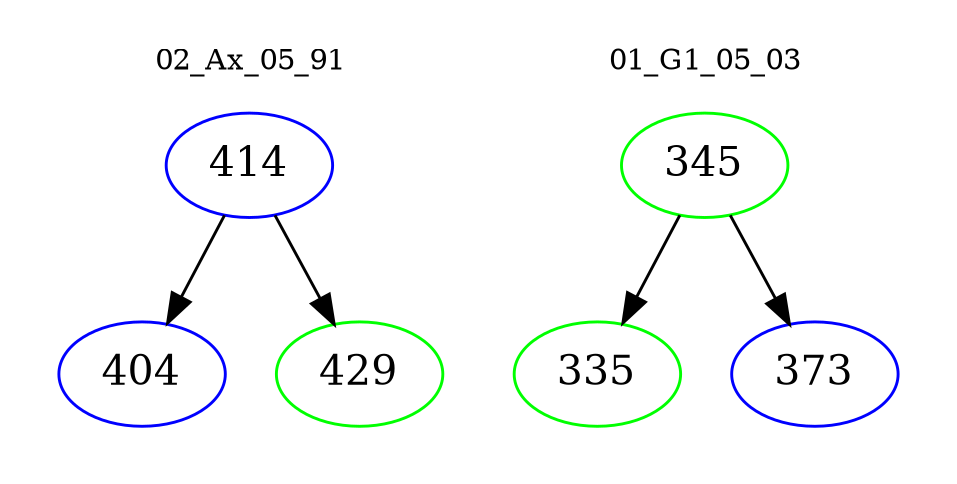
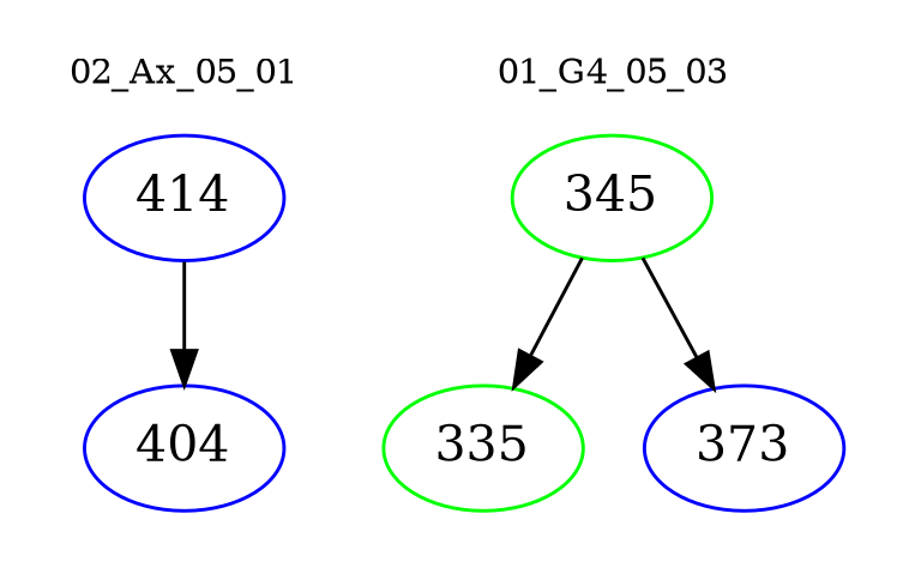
  digraph {
    node [color=blue]
    edge [color=black]
    n1 [label=414]
    n2 [label=404]
-   n3 [color=green label=429]
    n4 [color=green label=345]
    n5 [color=green label=335]
    n6 [label=373]
    subgraph cluster_1 {
      color=white
      fontsize=10
-     label="02_Ax_05_91"
+     label="02_Ax_05_01"
      n1
      n2
-     n3
    }
    subgraph cluster_2 {
      color=white
      fontsize=10
-     label="01_G1_05_03"
+     label="01_G4_05_03"
      n4
      n5
      n6
    }
    n1 -> n2
-   n1 -> n3
    n4 -> n5
    n4 -> n6
  }
